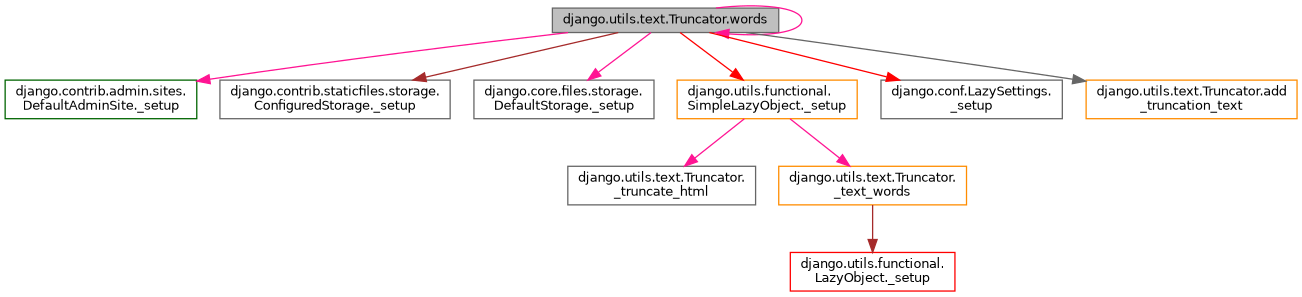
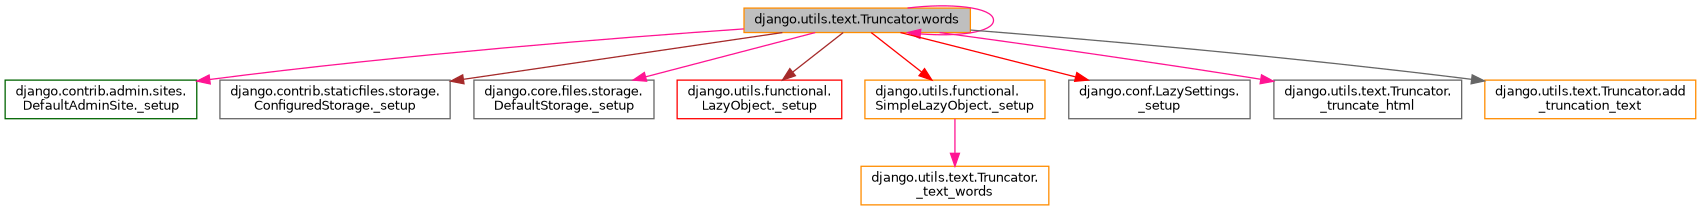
  digraph {
    rankdir=TB
    node [color=darkorange fillcolor=white fontname=Helvetica fontsize=10 shape=record style=filled]
    edge [color=deeppink fontname=Helvetica fontsize=10 labelfontname=Helvetica labelfontsize=10 style=solid]
-   n1 [color=gray40 fillcolor=grey75 fontcolor=black height=0.2 label="django.utils.text.Truncator.words" width=0.4]
+   n1 [fillcolor=grey75 fontcolor=black height=0.2 label="django.utils.text.Truncator.words" width=0.4]
    n2 [color=darkgreen height=0.2 label="django.contrib.admin.sites.\lDefaultAdminSite._setup" width=0.4]
    n3 [color=gray40 height=0.2 label="django.contrib.staticfiles.storage.\lConfiguredStorage._setup" width=0.4]
    n4 [color=gray40 height=0.2 label="django.core.files.storage.\lDefaultStorage._setup" width=0.4]
    n5 [color=red height=0.2 label="django.utils.functional.\lLazyObject._setup" width=0.4]
    n6 [height=0.2 label="django.utils.functional.\lSimpleLazyObject._setup" width=0.4]
    n7 [color=gray40 height=0.2 label="django.conf.LazySettings.\l_setup" width=0.4]
    n8 [color=gray40 height=0.2 label="django.utils.text.Truncator.\l_truncate_html" width=0.4]
    n9 [height=0.2 label="django.utils.text.Truncator.add\l_truncation_text" width=0.4]
    n10 [height=0.2 label="django.utils.text.Truncator.\l_text_words" width=0.4]
    n1 -> n1
    n1 -> n2
    n1 -> n3 [color=brown]
    n1 -> n4
-   n10 -> n5 [color=brown]
+   n1 -> n5 [color=brown]
    n1 -> n6 [color=red]
    n1 -> n7 [color=red]
-   n6 -> n8
+   n1 -> n8
    n1 -> n9 [color=gray40]
    n6 -> n10
  }
